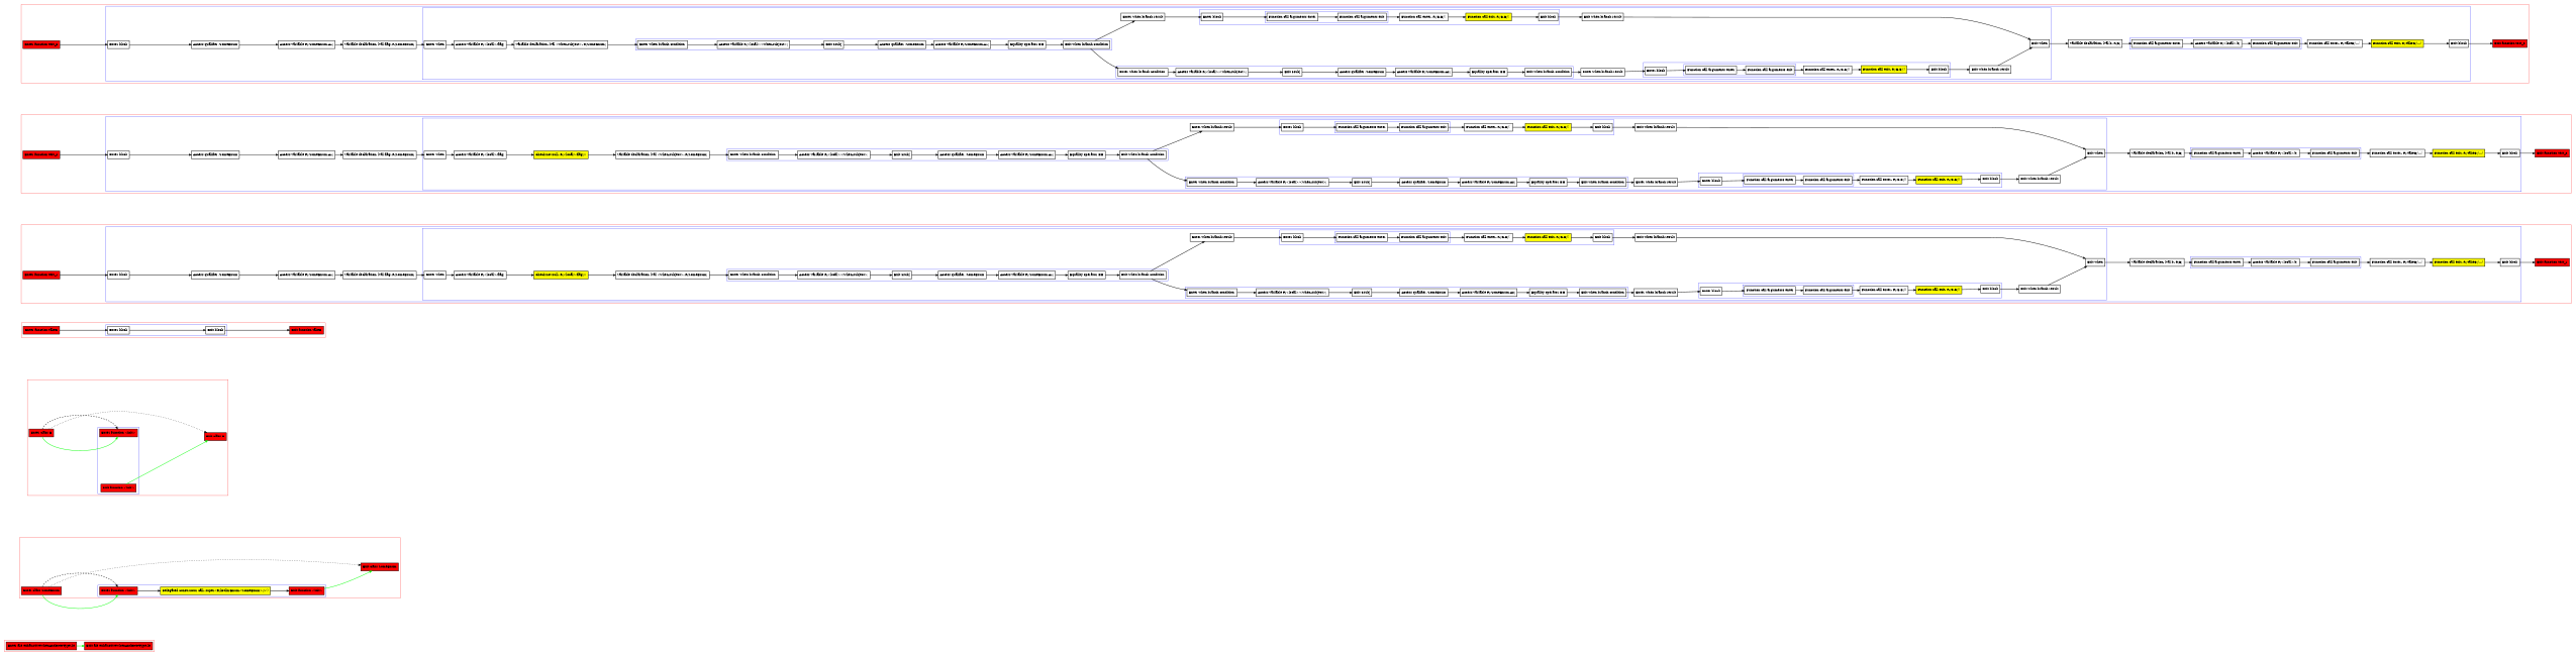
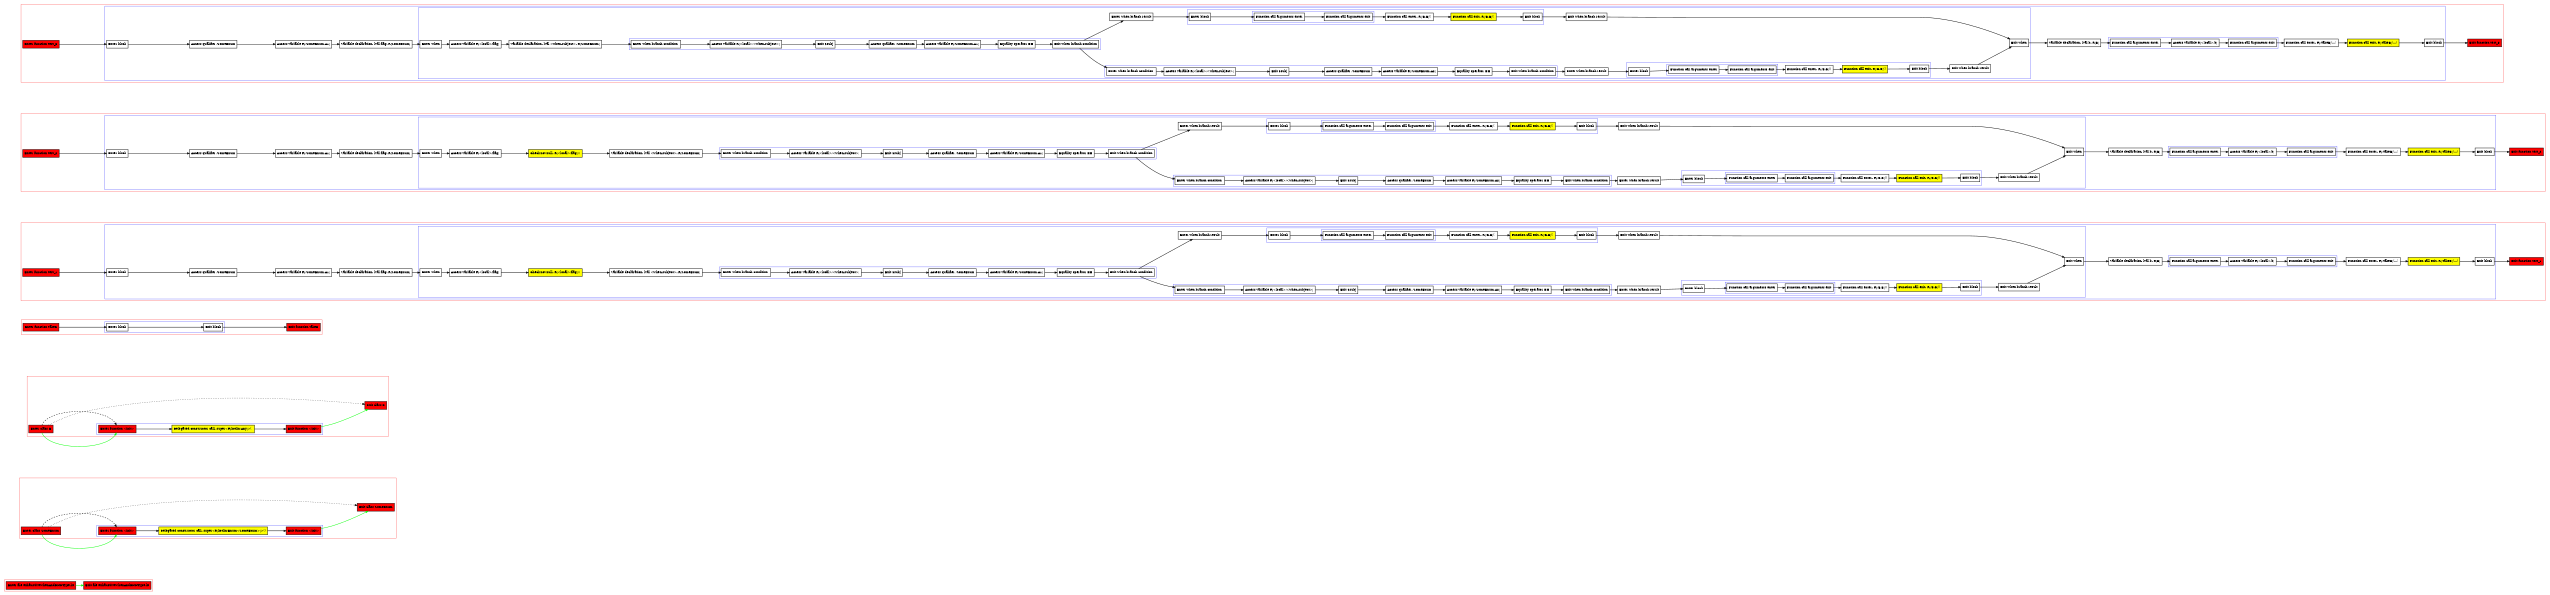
  digraph {
    nodesep=3
    rankdir=LR
    node [penwidth=2 shape=box]
    edge [penwidth=2]
    n1 [fillcolor=red label="Enter file exhaustiveWhenAndDNNType.kt" style=filled]
    n2 [fillcolor=red label="Exit file exhaustiveWhenAndDNNType.kt" style=filled]
    n3 [fillcolor=red label="Enter function <init>" style=filled]
    n4 [fillcolor=yellow label="Delegated constructor call: super<R|kotlin/Enum<SomeEnum>|>()" style=filled]
    n5 [fillcolor=red label="Exit function <init>" style=filled]
    n6 [fillcolor=red label="Enter class SomeEnum" style=filled]
    n7 [fillcolor=red label="Exit class SomeEnum" style=filled]
    n8 [fillcolor=red label="Enter function <init>" style=filled]
+   n9 [fillcolor=yellow label="Delegated constructor call: super<R|kotlin/Any|>()" style=filled]
    n10 [fillcolor=red label="Exit function <init>" style=filled]
    n11 [fillcolor=red label="Enter class B" style=filled]
    n12 [fillcolor=red label="Exit class B" style=filled]
    n13 [label="Enter block"]
    n14 [label="Exit block"]
    n15 [fillcolor=red label="Enter function takeB" style=filled]
    n16 [fillcolor=red label="Exit function takeB" style=filled]
    n17 [label="Enter when branch condition "]
    n18 [label="Access variable R|<local>/<when-subject>|"]
    n19 [label="Exit $subj"]
    n20 [label="Access qualifier /SomeEnum"]
    n21 [label="Access variable R|/SomeEnum.A1|"]
    n22 [label="Equality operator =="]
    n23 [label="Exit when branch condition"]
    n24 [label="Enter when branch condition "]
    n25 [label="Access variable R|<local>/<when-subject>|"]
    n26 [label="Exit $subj"]
    n27 [label="Access qualifier /SomeEnum"]
    n28 [label="Access variable R|/SomeEnum.A2|"]
    n29 [label="Equality operator =="]
    n30 [label="Exit when branch condition"]
    n31 [label="Function call arguments enter"]
    n32 [label="Function call arguments exit"]
    n33 [label="Enter block"]
    n34 [label="Function call enter: R|/B.B|()"]
    n35 [fillcolor=yellow label="Function call exit: R|/B.B|()" style=filled]
    n36 [label="Exit block"]
    n37 [label="Function call arguments enter"]
    n38 [label="Function call arguments exit"]
    n39 [label="Enter block"]
    n40 [label="Function call enter: R|/B.B|()"]
    n41 [fillcolor=yellow label="Function call exit: R|/B.B|()" style=filled]
    n42 [label="Exit block"]
    n43 [label="Enter when"]
    n44 [label="Access variable R|<local>/flag|"]
    n45 [fillcolor=yellow label="Check not null: R|<local>/flag|!!" style=filled]
    n46 [label="Variable declaration: lval <when-subject>: R|SomeEnum|"]
    n47 [label="Enter when branch result"]
    n48 [label="Exit when branch result"]
    n49 [label="Enter when branch result"]
    n50 [label="Exit when branch result"]
    n51 [label="Exit when"]
    n52 [label="Function call arguments enter"]
    n53 [label="Access variable R|<local>/b|"]
    n54 [label="Function call arguments exit"]
    n55 [label="Enter block"]
    n56 [label="Access qualifier /SomeEnum"]
    n57 [label="Access variable R|/SomeEnum.A1|"]
    n58 [label="Variable declaration: lval flag: R|SomeEnum|"]
    n59 [label="Variable declaration: lval b: R|B|"]
    n60 [label="Function call enter: R|/takeB|(...)"]
    n61 [fillcolor=yellow label="Function call exit: R|/takeB|(...)" style=filled]
    n62 [label="Exit block"]
    n63 [fillcolor=red label="Enter function test_1" style=filled]
    n64 [fillcolor=red label="Exit function test_1" style=filled]
    n65 [label="Enter when branch condition "]
    n66 [label="Access variable R|<local>/<when-subject>|"]
    n67 [label="Exit $subj"]
    n68 [label="Access qualifier /SomeEnum"]
    n69 [label="Access variable R|/SomeEnum.A1|"]
    n70 [label="Equality operator =="]
    n71 [label="Exit when branch condition"]
    n72 [label="Enter when branch condition "]
    n73 [label="Access variable R|<local>/<when-subject>|"]
    n74 [label="Exit $subj"]
    n75 [label="Access qualifier /SomeEnum"]
    n76 [label="Access variable R|/SomeEnum.A2|"]
    n77 [label="Equality operator =="]
    n78 [label="Exit when branch condition"]
    n79 [label="Function call arguments enter"]
    n80 [label="Function call arguments exit"]
    n81 [label="Enter block"]
    n82 [label="Function call enter: R|/B.B|()"]
    n83 [fillcolor=yellow label="Function call exit: R|/B.B|()" style=filled]
    n84 [label="Exit block"]
    n85 [label="Function call arguments enter"]
    n86 [label="Function call arguments exit"]
    n87 [label="Enter block"]
    n88 [label="Function call enter: R|/B.B|()"]
    n89 [fillcolor=yellow label="Function call exit: R|/B.B|()" style=filled]
    n90 [label="Exit block"]
    n91 [label="Enter when"]
    n92 [label="Access variable R|<local>/flag|"]
    n93 [fillcolor=yellow label="Check not null: R|<local>/flag|!!" style=filled]
    n94 [label="Variable declaration: lval <when-subject>: R|SomeEnum|"]
    n95 [label="Enter when branch result"]
    n96 [label="Exit when branch result"]
    n97 [label="Enter when branch result"]
    n98 [label="Exit when branch result"]
    n99 [label="Exit when"]
    n100 [label="Function call arguments enter"]
    n101 [label="Access variable R|<local>/b|"]
    n102 [label="Function call arguments exit"]
    n103 [label="Enter block"]
    n104 [label="Access qualifier /SomeEnum"]
    n105 [label="Access variable R|/SomeEnum.A1|"]
    n106 [label="Variable declaration: lval flag: R|SomeEnum|"]
    n107 [label="Variable declaration: lval b: R|B|"]
    n108 [label="Function call enter: R|/takeB|(...)"]
    n109 [fillcolor=yellow label="Function call exit: R|/takeB|(...)" style=filled]
    n110 [label="Exit block"]
    n111 [fillcolor=red label="Enter function test_2" style=filled]
    n112 [fillcolor=red label="Exit function test_2" style=filled]
    n113 [label="Enter when branch condition "]
    n114 [label="Access variable R|<local>/<when-subject>|"]
    n115 [label="Exit $subj"]
    n116 [label="Access qualifier /SomeEnum"]
    n117 [label="Access variable R|/SomeEnum.A1|"]
    n118 [label="Equality operator =="]
    n119 [label="Exit when branch condition"]
    n120 [label="Enter when branch condition "]
    n121 [label="Access variable R|<local>/<when-subject>|"]
    n122 [label="Exit $subj"]
    n123 [label="Access qualifier /SomeEnum"]
    n124 [label="Access variable R|/SomeEnum.A2|"]
    n125 [label="Equality operator =="]
    n126 [label="Exit when branch condition"]
    n127 [label="Function call arguments enter"]
    n128 [label="Function call arguments exit"]
    n129 [label="Enter block"]
    n130 [label="Function call enter: R|/B.B|()"]
    n131 [fillcolor=yellow label="Function call exit: R|/B.B|()" style=filled]
    n132 [label="Exit block"]
    n133 [label="Function call arguments enter"]
    n134 [label="Function call arguments exit"]
    n135 [label="Enter block"]
    n136 [label="Function call enter: R|/B.B|()"]
    n137 [fillcolor=yellow label="Function call exit: R|/B.B|()" style=filled]
    n138 [label="Exit block"]
    n139 [label="Enter when"]
    n140 [label="Access variable R|<local>/flag|"]
    n141 [label="Variable declaration: lval <when-subject>: R|SomeEnum|"]
    n142 [label="Enter when branch result"]
    n143 [label="Exit when branch result"]
    n144 [label="Enter when branch result"]
    n145 [label="Exit when branch result"]
    n146 [label="Exit when"]
    n147 [label="Function call arguments enter"]
    n148 [label="Access variable R|<local>/b|"]
    n149 [label="Function call arguments exit"]
    n150 [label="Enter block"]
    n151 [label="Access qualifier /SomeEnum"]
    n152 [label="Access variable R|/SomeEnum.A1|"]
    n153 [label="Variable declaration: lval flag: R|SomeEnum|"]
    n154 [label="Variable declaration: lval b: R|B|"]
    n155 [label="Function call enter: R|/takeB|(...)"]
    n156 [fillcolor=yellow label="Function call exit: R|/takeB|(...)" style=filled]
    n157 [label="Exit block"]
    n158 [fillcolor=red label="Enter function test_3" style=filled]
    n159 [fillcolor=red label="Exit function test_3" style=filled]
    subgraph cluster_1 {
      color=red
      n1
      n2
    }
    subgraph cluster_2 {
      color=red
      n6
      n7
      subgraph cluster_3 {
        color=blue
        n3
        n4
        n5
      }
    }
    subgraph cluster_4 {
      color=red
      n11
      n12
      subgraph cluster_5 {
        color=blue
        n8
+       n9
        n10
      }
    }
    subgraph cluster_6 {
      color=red
      n15
      n16
      subgraph cluster_7 {
        color=blue
        n13
        n14
      }
    }
    subgraph cluster_8 {
      color=red
      n63
      n64
      subgraph cluster_9 {
        color=blue
        n55
        n56
        n57
        n58
        n59
        n60
        n61
        n62
        subgraph cluster_10 {
          color=blue
          n43
          n44
          n45
          n46
          n47
          n48
          n49
          n50
          n51
          subgraph cluster_11 {
            color=blue
            n17
            n18
            n19
            n20
            n21
            n22
            n23
          }
          subgraph cluster_12 {
            color=blue
            n24
            n25
            n26
            n27
            n28
            n29
            n30
          }
          subgraph cluster_13 {
            color=blue
            n33
            n34
            n35
            n36
            subgraph cluster_14 {
              color=blue
              n31
              n32
            }
          }
          subgraph cluster_15 {
            color=blue
            n39
            n40
            n41
            n42
            subgraph cluster_16 {
              color=blue
              n37
              n38
            }
          }
        }
        subgraph cluster_17 {
          color=blue
          n52
          n53
          n54
        }
      }
    }
    subgraph cluster_18 {
      color=red
      n111
      n112
      subgraph cluster_19 {
        color=blue
        n103
        n104
        n105
        n106
        n107
        n108
        n109
        n110
        subgraph cluster_20 {
          color=blue
          n91
          n92
          n93
          n94
          n95
          n96
          n97
          n98
          n99
          subgraph cluster_21 {
            color=blue
            n65
            n66
            n67
            n68
            n69
            n70
            n71
          }
          subgraph cluster_22 {
            color=blue
            n72
            n73
            n74
            n75
            n76
            n77
            n78
          }
          subgraph cluster_23 {
            color=blue
            n81
            n82
            n83
            n84
            subgraph cluster_24 {
              color=blue
              n79
              n80
            }
          }
          subgraph cluster_25 {
            color=blue
            n87
            n88
            n89
            n90
            subgraph cluster_26 {
              color=blue
              n85
              n86
            }
          }
        }
        subgraph cluster_27 {
          color=blue
          n100
          n101
          n102
        }
      }
    }
    subgraph cluster_28 {
      color=red
      n158
      n159
      subgraph cluster_29 {
        color=blue
        n150
        n151
        n152
        n153
        n154
        n155
        n156
        n157
        subgraph cluster_30 {
          color=blue
          n139
          n140
          n141
          n142
          n143
          n144
          n145
          n146
          subgraph cluster_31 {
            color=blue
            n113
            n114
            n115
            n116
            n117
            n118
            n119
          }
          subgraph cluster_32 {
            color=blue
            n120
            n121
            n122
            n123
            n124
            n125
            n126
          }
          subgraph cluster_33 {
            color=blue
            n129
            n130
            n131
            n132
            subgraph cluster_34 {
              color=blue
              n127
              n128
            }
          }
          subgraph cluster_35 {
            color=blue
            n135
            n136
            n137
            n138
            subgraph cluster_36 {
              color=blue
              n133
              n134
            }
          }
        }
        subgraph cluster_37 {
          color=blue
          n147
          n148
          n149
        }
      }
    }
    n1 -> n2 [color=green]
    n3 -> n4
    n4 -> n5
    n5 -> n7 [color=green]
    n6 -> n3 [color=green]
    n6 -> n3 [style=dashed]
    n6 -> n7 [style=dotted]
+   n8 -> n9
+   n9 -> n10
    n10 -> n12 [color=green]
    n11 -> n8 [color=green]
    n11 -> n8 [style=dashed]
    n11 -> n12 [style=dotted]
    n13 -> n14
    n14 -> n16
    n15 -> n13
    n17 -> n18
    n18 -> n19
    n19 -> n20
    n20 -> n21
    n21 -> n22
    n22 -> n23
    n23 -> n24
    n23 -> n49
    n24 -> n25
    n25 -> n26
    n26 -> n27
    n27 -> n28
    n28 -> n29
    n29 -> n30
    n30 -> n47
    n31 -> n32
    n32 -> n34
    n33 -> n31
    n34 -> n35
    n35 -> n36
    n36 -> n48
    n37 -> n38
    n38 -> n40
    n39 -> n37
    n40 -> n41
    n41 -> n42
    n42 -> n50
    n43 -> n44
    n44 -> n45
    n45 -> n46
    n46 -> n17
    n47 -> n33
    n48 -> n51
    n49 -> n39
    n50 -> n51
    n51 -> n59
    n52 -> n53
    n53 -> n54
    n54 -> n60
    n55 -> n56
    n56 -> n57
    n57 -> n58
    n58 -> n43
    n59 -> n52
    n60 -> n61
    n61 -> n62
    n62 -> n64
    n63 -> n55
    n65 -> n66
    n66 -> n67
    n67 -> n68
    n68 -> n69
    n69 -> n70
    n70 -> n71
    n71 -> n72
    n71 -> n97
    n72 -> n73
    n73 -> n74
    n74 -> n75
    n75 -> n76
    n76 -> n77
    n77 -> n78
    n78 -> n95
    n79 -> n80
    n80 -> n82
    n81 -> n79
    n82 -> n83
    n83 -> n84
    n84 -> n96
    n85 -> n86
    n86 -> n88
    n87 -> n85
    n88 -> n89
    n89 -> n90
    n90 -> n98
    n91 -> n92
    n92 -> n93
    n93 -> n94
    n94 -> n65
    n95 -> n81
    n96 -> n99
    n97 -> n87
    n98 -> n99
    n99 -> n107
    n100 -> n101
    n101 -> n102
    n102 -> n108
    n103 -> n104
    n104 -> n105
    n105 -> n106
    n106 -> n91
    n107 -> n100
    n108 -> n109
    n109 -> n110
    n110 -> n112
    n111 -> n103
    n113 -> n114
    n114 -> n115
    n115 -> n116
    n116 -> n117
    n117 -> n118
    n118 -> n119
    n119 -> n120
    n119 -> n144
    n120 -> n121
    n121 -> n122
    n122 -> n123
    n123 -> n124
    n124 -> n125
    n125 -> n126
    n126 -> n142
    n127 -> n128
    n128 -> n130
    n129 -> n127
    n130 -> n131
    n131 -> n132
    n132 -> n143
    n133 -> n134
    n134 -> n136
    n135 -> n133
    n136 -> n137
    n137 -> n138
    n138 -> n145
    n139 -> n140
    n140 -> n141
    n141 -> n113
    n142 -> n129
    n143 -> n146
    n144 -> n135
    n145 -> n146
    n146 -> n154
    n147 -> n148
    n148 -> n149
    n149 -> n155
    n150 -> n151
    n151 -> n152
    n152 -> n153
    n153 -> n139
    n154 -> n147
    n155 -> n156
    n156 -> n157
    n157 -> n159
    n158 -> n150
  }
